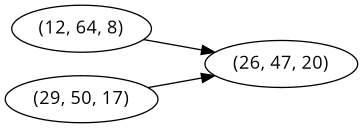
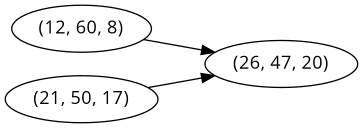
  digraph {
    fontname="Open Sans"
    rankdir=LR
    node [fontname="Open Sans"]
    edge [fontname="Open Sans"]
-   "(12, 60, 8)" [label="(12, 64, 8)"]
+   "(12, 60, 8)"
    "(26, 47, 20)"
-   "(21, 50, 17)" [label="(29, 50, 17)"]
+   "(21, 50, 17)"
    "(12, 60, 8)" -> "(26, 47, 20)"
    "(21, 50, 17)" -> "(26, 47, 20)"
  }
